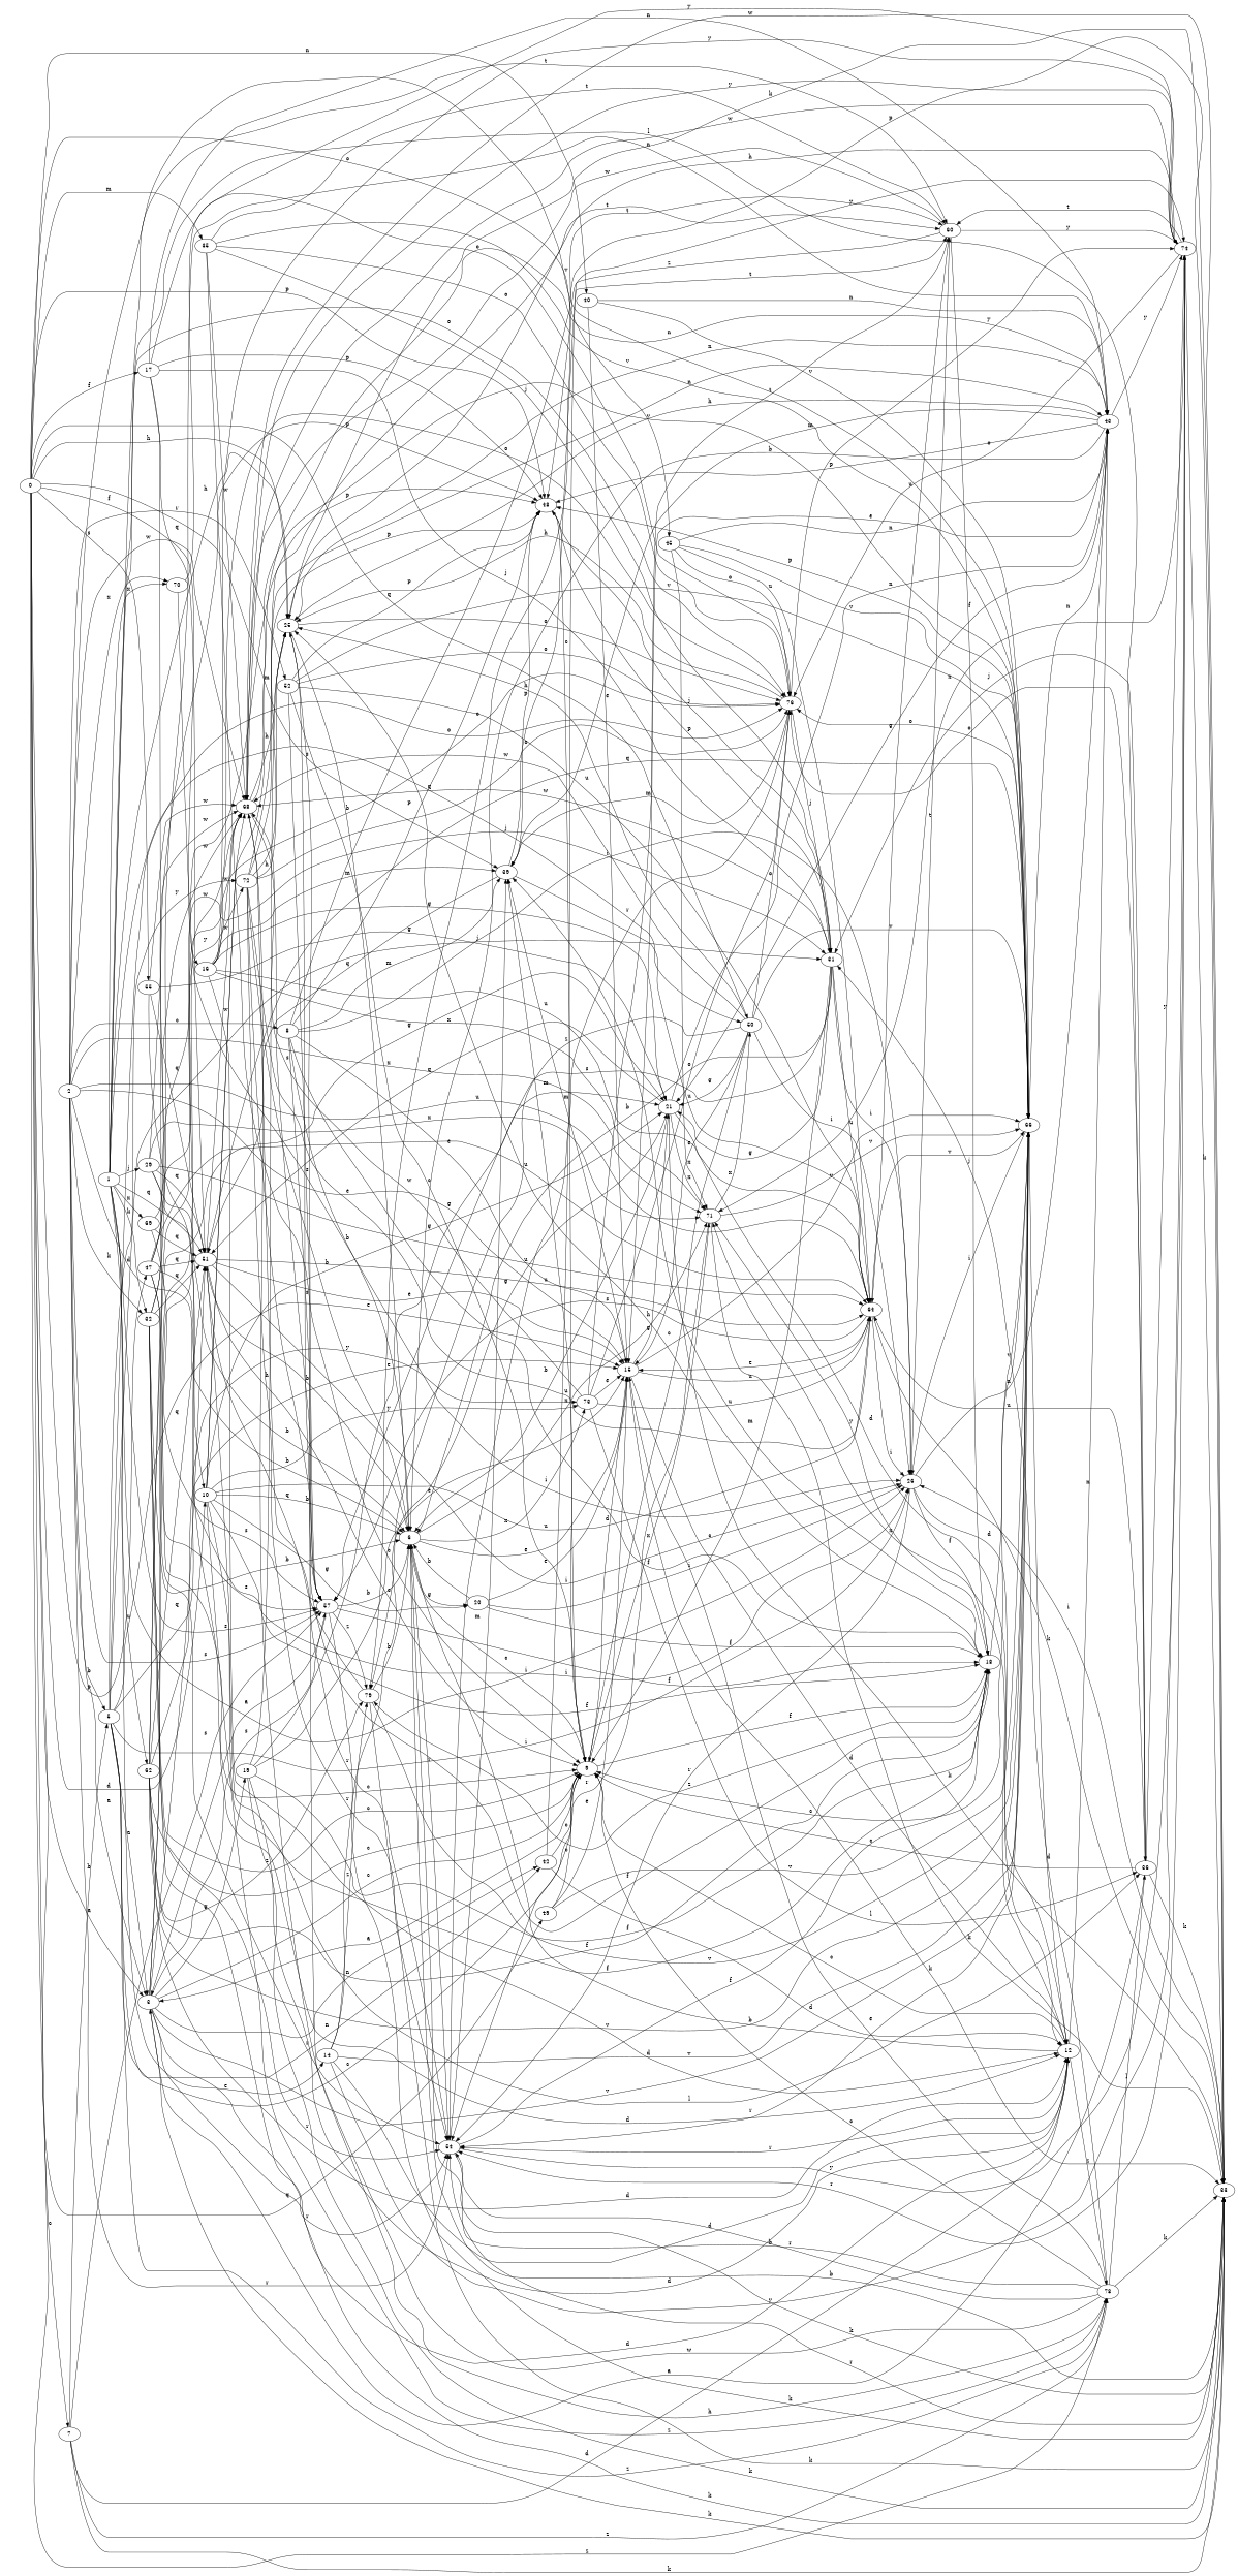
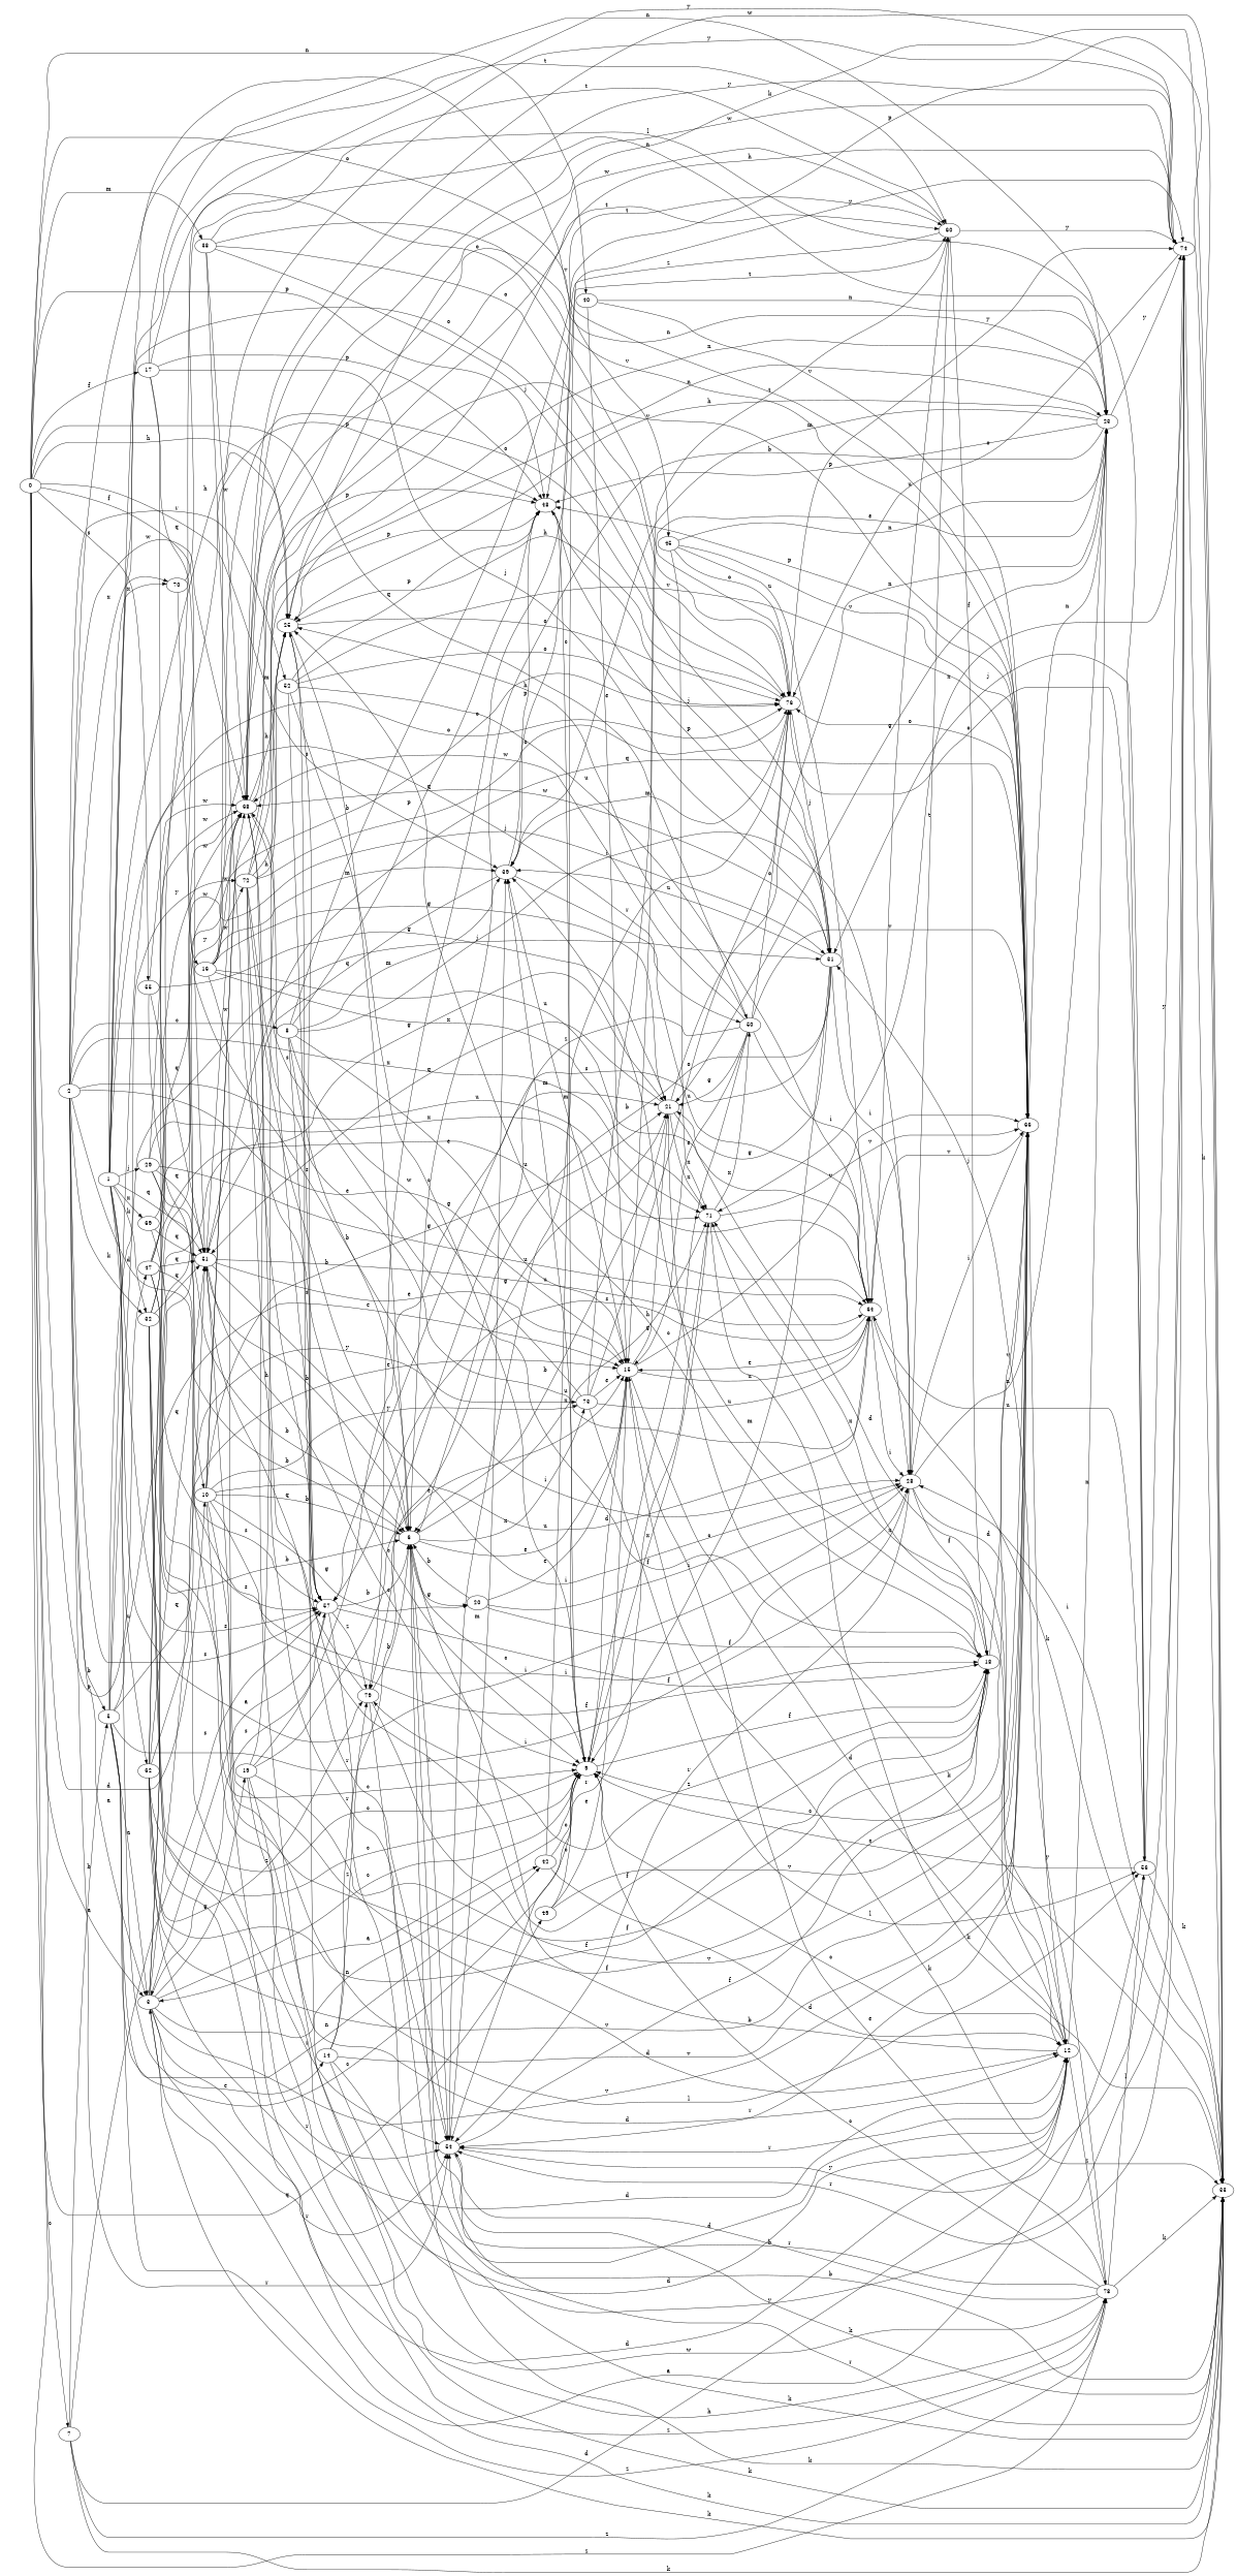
  strict digraph {
    rankdir=LR
    0
    3
    7
    10
    16
    17
    25
-   38 [label=35]
+   38
    39
    40
    45
    47
    48
    49
    50
    55
    78
    51
    57
    54
    66
    68
    9
    12
    19
    33
    42
    72
    5
-   28 [label=26]
+   28
    64
    73
    6
    20
    18
    21
-   43
+   43 [label=23]
    n38 [label=76]
    71
    74
    31
    60
    15
    79
-   36
+   36 [label=56]
    1
    14
    29
    32
    62
    69
    70
    2
    8
    52
    0 -> 3 [label=a]
    0 -> 7 [label=c]
    0 -> 10 [label=d]
    0 -> 16 [label=f]
    0 -> 17 [label=f]
    0 -> 25 [label=h]
    0 -> 38 [label=m]
    0 -> 39 [label=m]
    0 -> 40 [label=n]
    0 -> 45 [label=o]
    0 -> 47 [label=p]
    0 -> 48 [label=p]
    0 -> 49 [label=q]
    0 -> 50 [label=q]
    0 -> 55 [label=s]
    0 -> 78 [label=z]
    3 -> 51 [label=q]
    3 -> 57 [label=s]
    3 -> 54 [label=r]
    3 -> 66 [label=v]
    3 -> 68 [label=w]
    3 -> 9 [label=c]
    3 -> 12 [label=d]
    3 -> 19 [label=g]
    3 -> 33 [label=k]
    3 -> 42 [label=n]
    3 -> 72 [label=y]
    7 -> 78 [label=z]
    7 -> 57 [label=s]
    7 -> 12 [label=d]
    7 -> 33 [label=k]
    7 -> 5 [label=b]
    10 -> 78 [label=z]
    10 -> 68 [label=w]
    10 -> 28 [label=i]
    10 -> 64 [label=u]
    10 -> 73 [label=y]
    10 -> 6 [label=b]
    10 -> 20 [label=g]
    10 -> 18 [label=f]
    10 -> 21 [label=g]
    10 -> 43 [label=n]
    16 -> 39 [label=m]
    16 -> 68 [label=w]
    16 -> 12 [label=d]
    16 -> 64 [label=u]
    16 -> 21 [label=g]
    16 -> n38 [label=o]
    16 -> 71 [label=x]
    16 -> 74 [label=y]
    17 -> 48 [label=p]
    17 -> 51 [label=q]
    17 -> 12 [label=d]
    17 -> 43 [label=n]
    17 -> n38 [label=o]
    17 -> 31 [label=j]
    25 -> 57 [label=s]
    25 -> 33 [label=k]
    25 -> 6 [label=b]
    25 -> 43 [label=n]
    25 -> n38 [label=o]
    38 -> 66 [label=v]
    38 -> 68 [label=w]
    38 -> 9 [label=c]
    38 -> n38 [label=o]
    38 -> 31 [label=j]
    38 -> 60 [label=t]
    39 -> 48 [label=p]
    39 -> 51 [label=q]
    39 -> 64 [label=u]
    39 -> 74 [label=y]
    40 -> 66 [label=v]
    40 -> 43 [label=n]
    40 -> 15 [label=e]
    45 -> 66 [label=v]
    45 -> 64 [label=u]
    45 -> 43 [label=n]
    45 -> n38 [label=o]
    45 -> 71 [label=x]
    47 -> 51 [label=q]
    47 -> 57 [label=s]
    47 -> 54 [label=r]
    47 -> 68 [label=w]
    47 -> 64 [label=u]
    47 -> 6 [label=b]
    47 -> 31 [label=j]
    48 -> 9 [label=c]
    48 -> 31 [label=j]
    49 -> 66 [label=v]
    49 -> 9 [label=c]
    49 -> 15 [label=e]
    50 -> 25 [label=h]
    50 -> 66 [label=v]
    50 -> 68 [label=w]
    50 -> 9 [label=c]
    50 -> 28 [label=i]
    50 -> 21 [label=g]
    50 -> n38 [label=o]
    50 -> 15 [label=e]
    50 -> 79 [label=z]
    55 -> 51 [label=q]
    55 -> 68 [label=w]
    55 -> 9 [label=c]
    55 -> 21 [label=g]
    78 -> 25 [label=h]
    78 -> 54 [label=r]
    78 -> 68 [label=w]
    78 -> 9 [label=c]
    78 -> 33 [label=k]
    78 -> 6 [label=b]
    78 -> 31 [label=j]
    78 -> 15 [label=e]
    78 -> 36 [label=l]
    51 -> 68 [label=w]
    51 -> 9 [label=c]
    51 -> 28 [label=i]
    51 -> 64 [label=u]
    51 -> 6 [label=b]
    51 -> 15 [label=e]
    51 -> 36 [label=l]
    57 -> 3 [label=a]
    57 -> 33 [label=k]
    57 -> 6 [label=b]
    57 -> 18 [label=f]
    57 -> 79 [label=z]
    54 -> 39 [label=m]
    54 -> 33 [label=k]
    54 -> 18 [label=f]
    54 -> 74 [label=y]
    66 -> 48 [label=p]
    66 -> 51 [label=q]
    66 -> 54 [label=r]
    66 -> 9 [label=c]
-   66 -> 12 [label=d]
+   66 -> 12 [label=y]
    66 -> 28 [label=i]
    66 -> 43 [label=n]
    66 -> n38 [label=o]
    68 -> 25 [label=h]
    68 -> 57 [label=s]
    68 -> 54 [label=r]
    68 -> 66 [label=v]
    68 -> 74 [label=y]
    9 -> 3 [label=a]
    9 -> 39 [label=m]
    9 -> 18 [label=f]
    9 -> 71 [label=x]
    9 -> 15 [label=d]
    12 -> 78 [label=z]
    12 -> 54 [label=r]
    12 -> 9 [label=c]
    12 -> 6 [label=b]
    12 -> 43 [label=n]
    12 -> 71 [label=x]
    19 -> 25 [label=h]
    19 -> 12 [label=d]
    19 -> 33 [label=k]
    19 -> 18 [label=f]
    19 -> 21 [label=g]
    19 -> 15 [label=e]
    33 -> 48 [label=p]
    33 -> 54 [label=r]
    33 -> 68 [label=w]
    33 -> 28 [label=i]
    33 -> 6 [label=b]
    42 -> 9 [label=c]
    42 -> 12 [label=d]
    42 -> 60 [label=t]
    72 -> 25 [label=h]
    72 -> 48 [label=p]
    72 -> 54 [label=r]
    72 -> 64 [label=u]
    72 -> 6 [label=b]
    72 -> 18 [label=f]
    72 -> 43 [label=n]
    72 -> n38 [label=o]
    72 -> 60 [label=t]
    5 -> 3 [label=a]
    5 -> 78 [label=z]
    5 -> 9 [label=c]
    5 -> 42 [label=n]
    5 -> 72 [label=y]
    5 -> 28 [label=i]
    5 -> 73 [label=y]
    5 -> n38 [label=o]
    5 -> 31 [label=j]
    5 -> 15 [label=e]
    28 -> 54 [label=r]
    28 -> 12 [label=d]
    28 -> 18 [label=f]
    28 -> 43 [label=n]
    28 -> 60 [label=t]
    64 -> 57 [label=s]
    64 -> 66 [label=v]
    64 -> 33 [label=k]
    64 -> 28 [label=i]
    64 -> 15 [label=e]
    73 -> 68 [label=w]
    73 -> 64 [label=u]
    73 -> n38 [label=o]
    73 -> 60 [label=t]
    73 -> 15 [label=e]
    73 -> 36 [label=l]
    6 -> 54 [label=r]
    6 -> 9 [label=c]
    6 -> 73 [label=x]
    6 -> 20 [label=g]
    6 -> 71 [label=x]
    6 -> 15 [label=e]
    20 -> 28 [label=i]
    20 -> 6 [label=b]
    20 -> 18 [label=f]
    20 -> 15 [label=e]
    18 -> 25 [label=h]
    18 -> 39 [label=m]
    18 -> 66 [label=v]
-   18 -> 71 [label=y]
+   18 -> 71 [label=x]
    18 -> 79 [label=z]
    21 -> 51 [label=q]
    21 -> 12 [label=d]
    21 -> 33 [label=k]
    21 -> 6 [label=b]
    21 -> 43 [label=n]
    21 -> 71 [label=x]
    43 -> 25 [label=h]
    43 -> 39 [label=m]
    43 -> 48 [label=p]
    43 -> 6 [label=b]
    43 -> 21 [label=g]
    43 -> 74 [label=y]
    43 -> 15 [label=e]
    n38 -> 25 [label=h]
    n38 -> 39 [label=m]
    n38 -> 54 [label=r]
    n38 -> 74 [label=y]
    n38 -> 31 [label=j]
    71 -> 50 [label=x]
    71 -> 54 [label=r]
    71 -> 66 [label=v]
    71 -> 33 [label=k]
    74 -> 25 [label=h]
    74 -> 54 [label=r]
    74 -> 68 [label=w]
    74 -> 33 [label=k]
    74 -> n38 [label=o]
    74 -> 71 [label=x]
-   74 -> 60 [label=t]
    31 -> 48 [label=p]
    31 -> 57 [label=s]
    31 -> 68 [label=w]
    31 -> 9 [label=c]
    31 -> 28 [label=i]
-   31 -> 64 [label=u]
+   31 -> 39 [label=u]
    31 -> 6 [label=b]
    31 -> 21 [label=g]
    60 -> 68 [label=w]
    60 -> 64 [label=u]
    60 -> 18 [label=f]
    60 -> 74 [label=y]
    60 -> 79 [label=z]
    15 -> 39 [label=m]
    15 -> 66 [label=v]
    15 -> 12 [label=d]
    15 -> 33 [label=k]
    15 -> 64 [label=u]
    15 -> 21 [label=g]
    79 -> 51 [label=q]
    79 -> 66 [label=v]
    79 -> 33 [label=k]
    79 -> 6 [label=b]
    36 -> 3 [label=a]
    36 -> 9 [label=c]
    36 -> 33 [label=k]
    36 -> 64 [label=u]
    36 -> n38 [label=o]
    36 -> 74 [label=y]
    36 -> 31 [label=j]
    1 -> 25 [label=h]
    1 -> 50 [label=q]
    1 -> 51 [label=q]
    1 -> 57 [label=s]
    1 -> 28 [label=i]
    1 -> n38 [label=o]
    1 -> 60 [label=t]
    1 -> 36 [label=l]
    1 -> 14 [label=e]
    1 -> 29 [label=j]
    1 -> 32 [label=k]
    1 -> 62 [label=u]
    1 -> 69 [label=x]
    1 -> 70 [label=x]
    14 -> 66 [label=v]
    14 -> 12 [label=d]
    14 -> 21 [label=g]
    14 -> 74 [label=y]
    14 -> 79 [label=z]
    29 -> 48 [label=p]
    29 -> 51 [label=q]
    29 -> 64 [label=u]
    29 -> 6 [label=b]
    29 -> 18 [label=f]
    29 -> 71 [label=x]
    32 -> 51 [label=q]
    32 -> 54 [label=r]
    32 -> 9 [label=c]
    32 -> 33 [label=k]
    32 -> 6 [label=b]
    32 -> 43 [label=n]
    32 -> n38 [label=o]
    62 -> 48 [label=p]
    62 -> 51 [label=q]
    62 -> 66 [label=v]
    62 -> 9 [label=c]
    62 -> 12 [label=d]
    62 -> 18 [label=f]
    62 -> 21 [label=g]
    62 -> 15 [label=e]
    62 -> 79 [label=z]
    69 -> 51 [label=q]
    69 -> 57 [label=s]
    69 -> 68 [label=w]
    70 -> 28 [label=i]
    70 -> 74 [label=y]
    2 -> 3 [label=a]
    2 -> 10 [label=d]
    2 -> 57 [label=s]
    2 -> 54 [label=r]
    2 -> 66 [label=v]
    2 -> 68 [label=w]
    2 -> 5 [label=b]
    2 -> 64 [label=u]
    2 -> 71 [label=x]
    2 -> 15 [label=e]
    2 -> 32 [label=k]
    2 -> 70 [label=x]
    2 -> 8 [label=c]
    2 -> 52 [label=r]
    8 -> 39 [label=m]
    8 -> 48 [label=p]
    8 -> 57 [label=s]
    8 -> 28 [label=i]
    8 -> 6 [label=b]
    8 -> 18 [label=f]
    8 -> 60 [label=t]
    8 -> 15 [label=e]
    52 -> 48 [label=p]
    52 -> 57 [label=s]
    52 -> 66 [label=v]
    52 -> 9 [label=c]
    52 -> 64 [label=u]
    52 -> n38 [label=o]
  }
